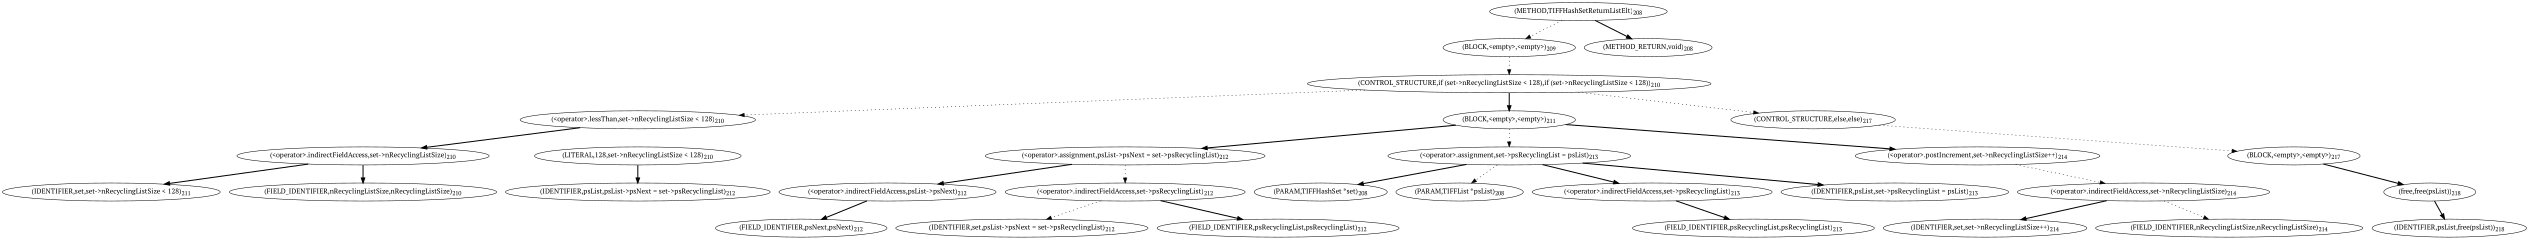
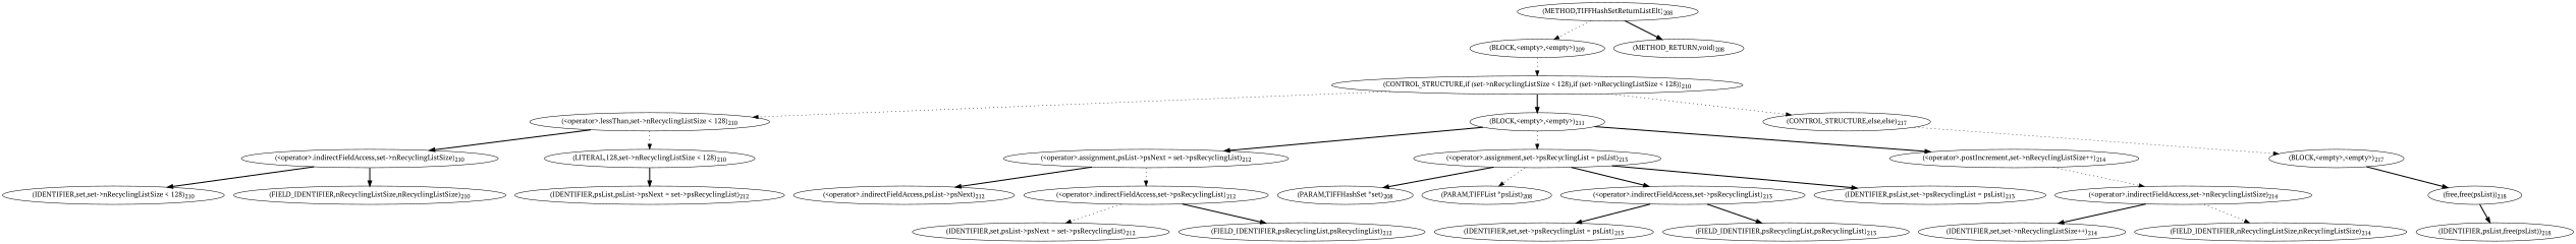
  digraph {
    fontname="PT Serif"
    node [fontname="PT Serif"]
    edge [fontname="PT Serif" style=bold]
    n1 [label=<(METHOD,TIFFHashSetReturnListElt)<SUB>208</SUB>>]
    n2 [label=<(BLOCK,&lt;empty&gt;,&lt;empty&gt;)<SUB>209</SUB>>]
    n3 [label=<(METHOD_RETURN,void)<SUB>208</SUB>>]
    n4 [label=<(PARAM,TIFFHashSet *set)<SUB>208</SUB>>]
    n5 [label=<(PARAM,TIFFList *psList)<SUB>208</SUB>>]
    n6 [label=<(CONTROL_STRUCTURE,if (set-&gt;nRecyclingListSize &lt; 128),if (set-&gt;nRecyclingListSize &lt; 128))<SUB>210</SUB>>]
    n7 [label=<(&lt;operator&gt;.lessThan,set-&gt;nRecyclingListSize &lt; 128)<SUB>210</SUB>>]
    n8 [label=<(BLOCK,&lt;empty&gt;,&lt;empty&gt;)<SUB>211</SUB>>]
    n9 [label=<(CONTROL_STRUCTURE,else,else)<SUB>217</SUB>>]
    n10 [label=<(&lt;operator&gt;.indirectFieldAccess,set-&gt;nRecyclingListSize)<SUB>210</SUB>>]
    n11 [label=<(LITERAL,128,set-&gt;nRecyclingListSize &lt; 128)<SUB>210</SUB>>]
    n12 [label=<(&lt;operator&gt;.assignment,psList-&gt;psNext = set-&gt;psRecyclingList)<SUB>212</SUB>>]
    n13 [label=<(&lt;operator&gt;.assignment,set-&gt;psRecyclingList = psList)<SUB>213</SUB>>]
    n14 [label=<(&lt;operator&gt;.postIncrement,set-&gt;nRecyclingListSize++)<SUB>214</SUB>>]
    n15 [label=<(BLOCK,&lt;empty&gt;,&lt;empty&gt;)<SUB>217</SUB>>]
-   n16 [label=<(IDENTIFIER,set,set-&gt;nRecyclingListSize &lt; 128)<SUB>211</SUB>>]
+   n16 [label=<(IDENTIFIER,set,set-&gt;nRecyclingListSize &lt; 128)<SUB>210</SUB>>]
    n17 [label=<(FIELD_IDENTIFIER,nRecyclingListSize,nRecyclingListSize)<SUB>210</SUB>>]
    n18 [label=<(IDENTIFIER,psList,psList-&gt;psNext = set-&gt;psRecyclingList)<SUB>212</SUB>>]
    n19 [label=<(&lt;operator&gt;.indirectFieldAccess,psList-&gt;psNext)<SUB>212</SUB>>]
    n20 [label=<(&lt;operator&gt;.indirectFieldAccess,set-&gt;psRecyclingList)<SUB>212</SUB>>]
    n21 [label=<(&lt;operator&gt;.indirectFieldAccess,set-&gt;psRecyclingList)<SUB>213</SUB>>]
    n22 [label=<(IDENTIFIER,psList,set-&gt;psRecyclingList = psList)<SUB>213</SUB>>]
    n23 [label=<(&lt;operator&gt;.indirectFieldAccess,set-&gt;nRecyclingListSize)<SUB>214</SUB>>]
-   n24 [label=<(FIELD_IDENTIFIER,psNext,psNext)<SUB>212</SUB>>]
    n25 [label=<(IDENTIFIER,set,psList-&gt;psNext = set-&gt;psRecyclingList)<SUB>212</SUB>>]
    n26 [label=<(FIELD_IDENTIFIER,psRecyclingList,psRecyclingList)<SUB>212</SUB>>]
+   n27 [label=<(IDENTIFIER,set,set-&gt;psRecyclingList = psList)<SUB>213</SUB>>]
    n28 [label=<(FIELD_IDENTIFIER,psRecyclingList,psRecyclingList)<SUB>213</SUB>>]
    n29 [label=<(IDENTIFIER,set,set-&gt;nRecyclingListSize++)<SUB>214</SUB>>]
    n30 [label=<(FIELD_IDENTIFIER,nRecyclingListSize,nRecyclingListSize)<SUB>214</SUB>>]
    n31 [label=<(free,free(psList))<SUB>218</SUB>>]
    n32 [label=<(IDENTIFIER,psList,free(psList))<SUB>218</SUB>>]
    n1 -> n2 [style=dotted]
    n1 -> n3
    n2 -> n6 [style=dotted]
    n6 -> n7 [style=dotted]
    n6 -> n8
    n6 -> n9 [style=dotted]
    n7 -> n10
+   n7 -> n11 [style=dotted]
    n8 -> n12
    n8 -> n13 [style=dotted]
    n8 -> n14
    n9 -> n15 [style=dotted]
    n10 -> n16
    n10 -> n17
    n11 -> n18
    n12 -> n19
    n12 -> n20 [style=dotted]
    n13 -> n4
    n13 -> n5 [style=dotted]
    n13 -> n21
    n13 -> n22
    n14 -> n23 [style=dotted]
    n15 -> n31
-   n19 -> n24
    n20 -> n25 [style=dotted]
    n20 -> n26
+   n21 -> n27
    n21 -> n28
    n23 -> n29
    n23 -> n30 [style=dotted]
    n31 -> n32
  }
